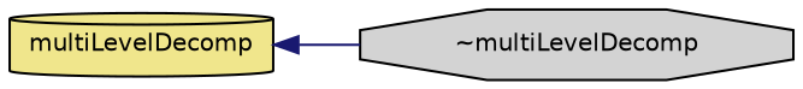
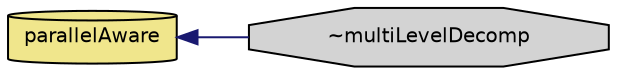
  digraph {
    rankdir=LR
    node [color=black fontname=Helvetica fontsize=10 style=filled]
-   n1 [fillcolor=khaki fontcolor=black height=0.2 label=multiLevelDecomp shape=cylinder width=0.4]
+   n1 [fillcolor=khaki fontcolor=black height=0.2 label=parallelAware shape=cylinder width=0.4]
    n2 [height=0.2 label="~multiLevelDecomp" shape=octagon width=0.4 fillcolor=lightgrey]
    n1 -> n2 [color=midnightblue dir=back fontname=Helvetica fontsize=10 labelfontname=Helvetica labelfontsize=10 style=solid]
  }
